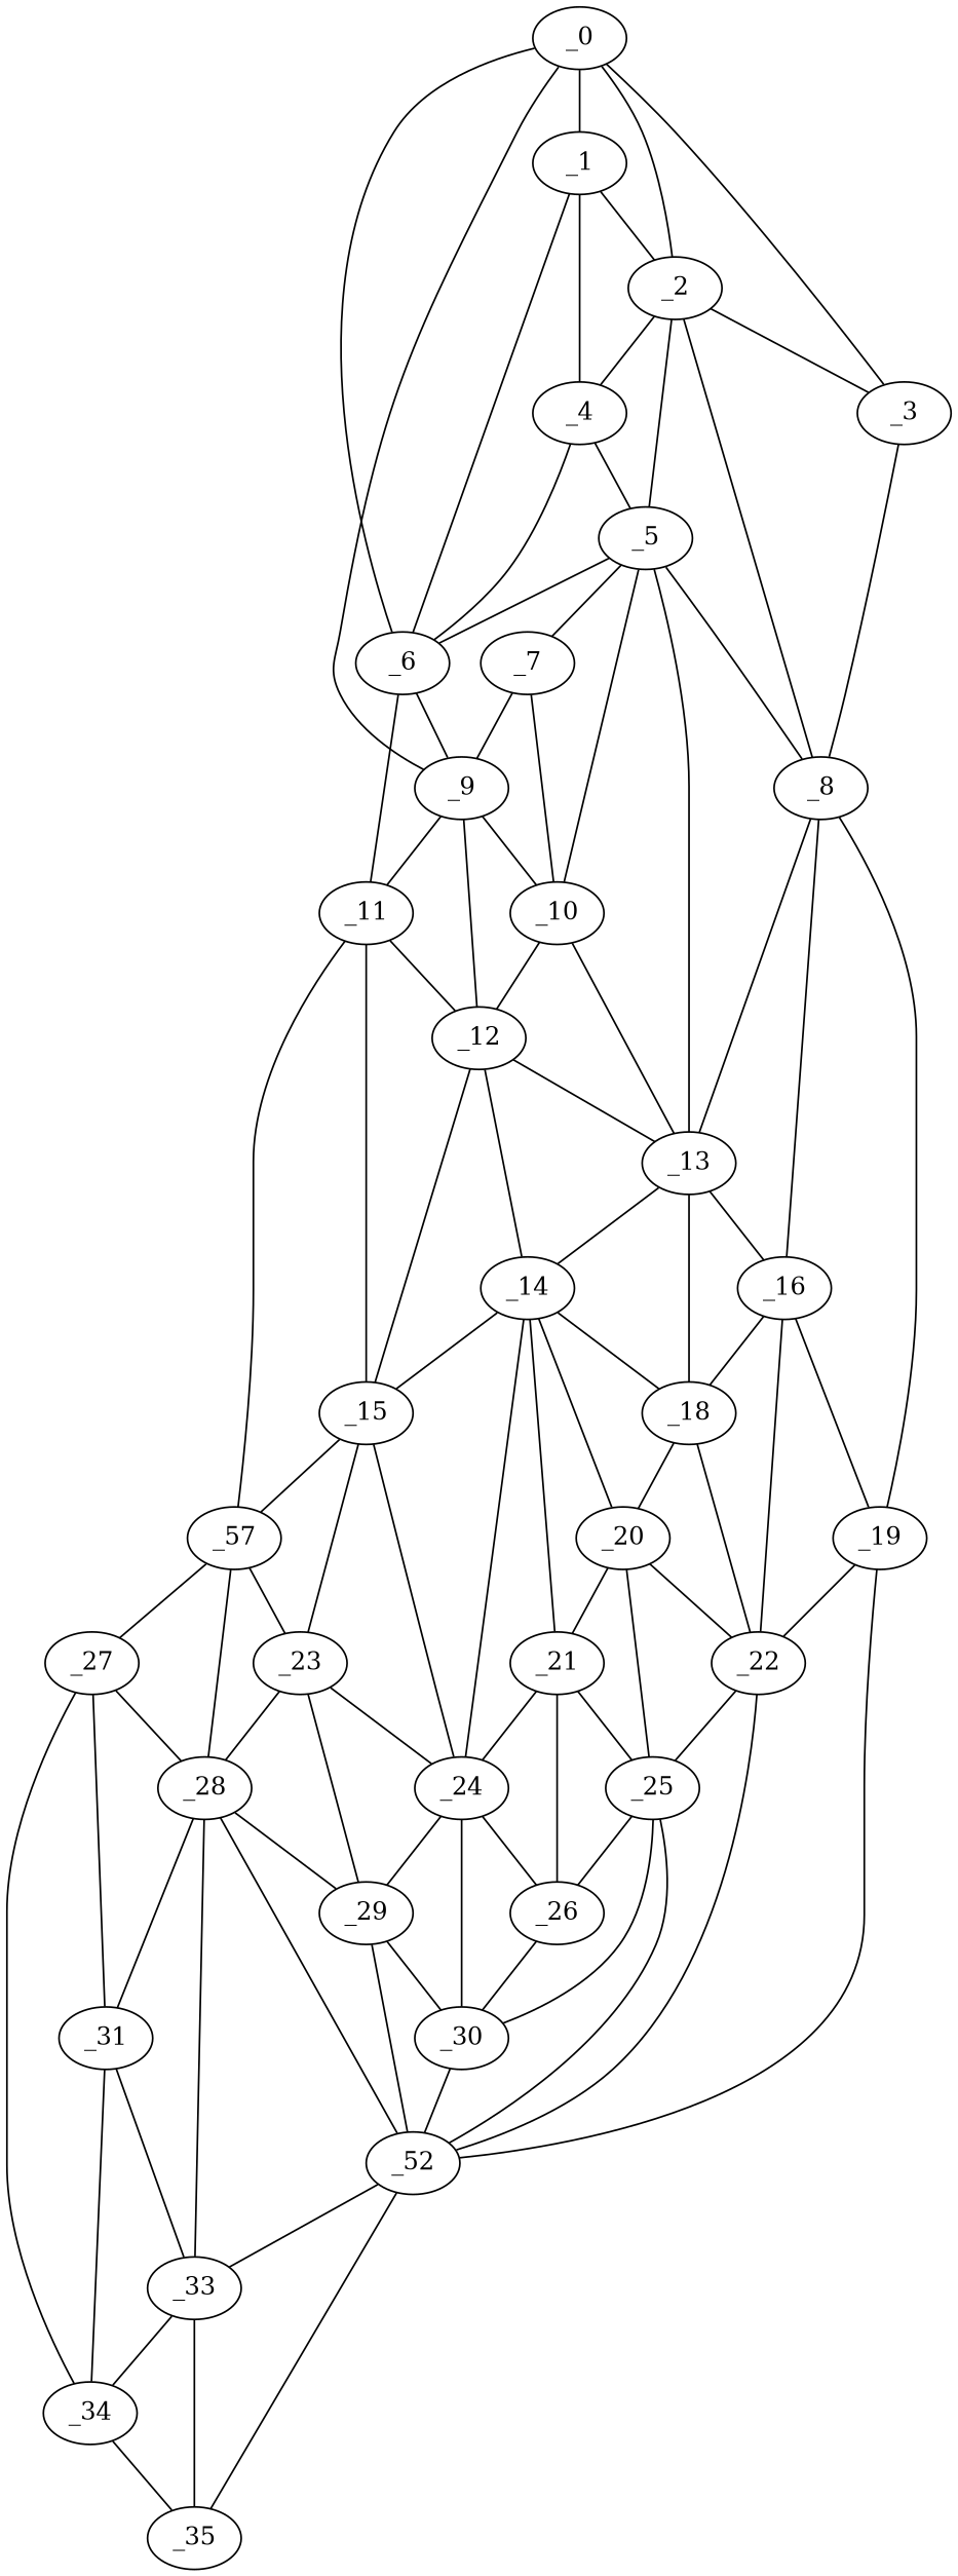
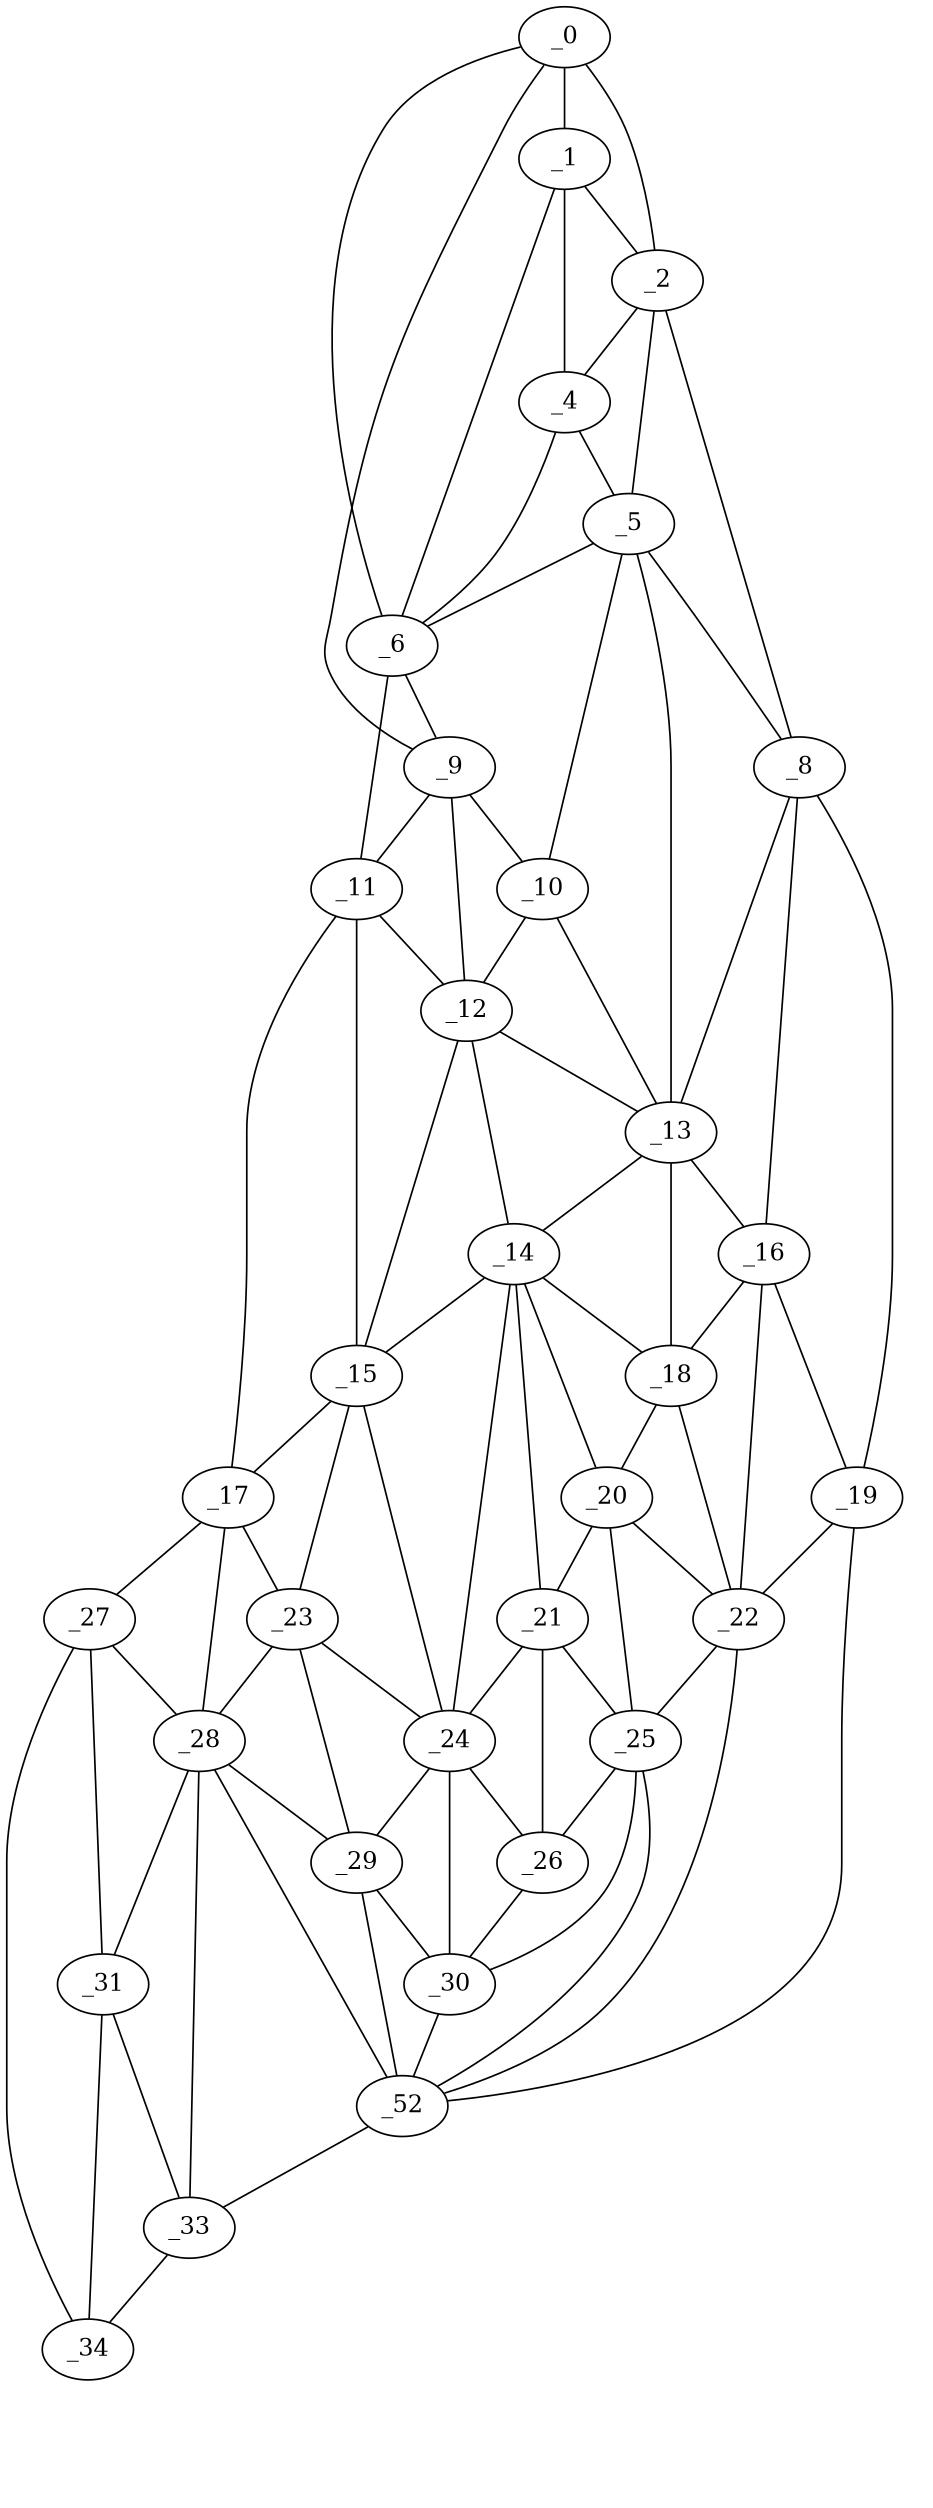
  graph {
    node [x=69 y=79]
    edge [valence=2]
    _0 [x=7]
    _1 [x=16 y=70]
    _2 [x=18 y=82]
-   _3 [x=19 y=93]
    _6 [x=37 y=47]
    _9 [x=46 y=37]
    _4 [x=23 y=64]
    _5 [x=28 y=61]
    _8 [x=44 y=98]
    _11 [x=59 y=29]
    _10 [x=52 y=58]
    _12 [x=60 y=59]
-   _7 [x=41 y=51]
    _13 [x=62 y=76]
    _16 [y=100]
    _19 [x=76 y=103]
    _15 [y=61]
-   _17 [x=73 y=25 label=_57]
+   _17 [x=73 y=25]
    _14 [x=68 y=72]
    _18 [x=73 y=87]
    _22 [x=83 y=92]
    n22 [label=_52 x=111 y=67]
    _24 [x=85 y=70]
    _20 [x=78 y=84]
    _21 [x=82 y=77]
    _25 [x=86 y=88]
    _33 [x=121 y=44]
-   _35 [x=123 y=49]
    _23 [x=85 y=55]
    _27 [x=91 y=27]
    _28 [x=92 y=47]
    _26 [x=89]
    _29 [x=93 y=64]
    _30 [x=95 y=73]
    _31 [x=100 y=36]
    _34 [x=122 y=35]
    _0 -- _1
    _0 -- _2
-   _0 -- _3 [valence=1]
    _0 -- _6
    _0 -- _9 [valence=1]
    _1 -- _2
    _1 -- _6 [valence=1]
    _1 -- _4 [valence=1]
-   _2 -- _3 [valence=1]
    _2 -- _4
    _2 -- _5 [valence=1]
    _2 -- _8
-   _3 -- _8 [valence=1]
    _6 -- _9 [valence=1]
    _6 -- _11
    _9 -- _11 [valence=1]
    _9 -- _10
    _9 -- _12
    _4 -- _6
    _4 -- _5 [valence=1]
    _5 -- _6
    _5 -- _8
    _5 -- _10
-   _5 -- _7 [valence=1]
    _5 -- _13
    _8 -- _13 [valence=1]
    _8 -- _16
    _8 -- _19 [valence=1]
    _11 -- _12 [valence=1]
    _11 -- _15
    _11 -- _17 [valence=1]
    _10 -- _12
    _10 -- _13 [valence=1]
    _12 -- _13
    _12 -- _15 [valence=1]
    _12 -- _14
-   _7 -- _9 [valence=1]
-   _7 -- _10
    _13 -- _16
    _13 -- _14 [valence=1]
    _13 -- _18
    _16 -- _19
    _16 -- _18
    _16 -- _22 [valence=1]
    _19 -- _22 [valence=1]
    _19 -- n22 [valence=1]
    _15 -- _17 [valence=1]
    _15 -- _24 [valence=1]
    _15 -- _23 [valence=1]
    _17 -- _23
    _17 -- _27 [valence=1]
    _17 -- _28 [valence=1]
    _14 -- _15
    _14 -- _18
    _14 -- _24 [valence=1]
    _14 -- _20 [valence=1]
    _14 -- _21
    _18 -- _22
    _18 -- _20 [valence=1]
    _22 -- n22
    _22 -- _25
    n22 -- _33
-   n22 -- _35 [valence=1]
    _24 -- _26
    _24 -- _29
    _24 -- _30
    _20 -- _22
    _20 -- _21
    _20 -- _25 [valence=1]
    _21 -- _24 [valence=1]
    _21 -- _25
    _21 -- _26
    _25 -- n22
    _25 -- _26 [valence=1]
    _25 -- _30
-   _33 -- _35
    _33 -- _34
    _23 -- _24
    _23 -- _28
    _23 -- _29
    _27 -- _28
    _27 -- _31
    _27 -- _34 [valence=1]
    _28 -- n22
    _28 -- _33 [valence=1]
    _28 -- _29
    _28 -- _31 [valence=1]
    _26 -- _30 [valence=1]
    _29 -- n22 [valence=1]
    _29 -- _30
    _30 -- n22
    _31 -- _33
    _31 -- _34 [valence=1]
-   _34 -- _35 [valence=1]
  }
